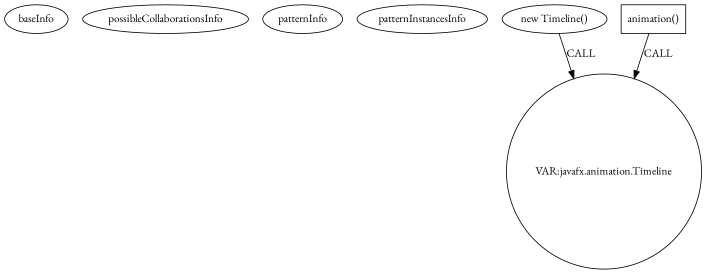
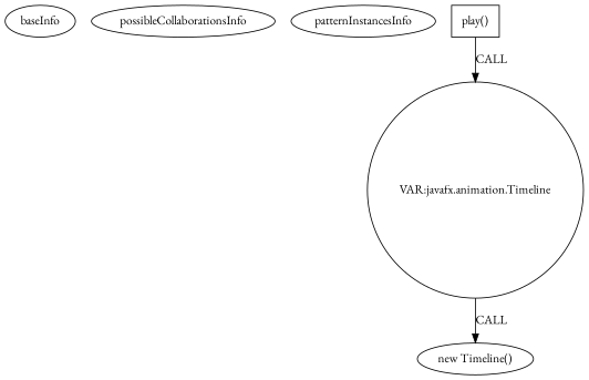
  digraph {
    fontname="EB Garamond"
    node [fontname="EB Garamond"]
    edge [fontname="EB Garamond"]
    baseInfo [category=pattern graphId=1038 isAnonymous=false possibleRelation=false]
    possibleCollaborationsInfo
-   patternInfo [frequency=3.0 patternRootClient=null]
    patternInstancesInfo [0="Marcio-Sistemas-MC-repositorio~/Marcio-Sistemas-MC-repositorio/repositorio-master/controleorcamentofamiliar/src/util/ScreensController.java~ScreensController~891" 1="antoniotorres-CAPOS~/antoniotorres-CAPOS/CAPOS-master/src/main/ScreensController.java~ScreensController~1873" 2="Totenfluch-TPrivateChat-Client~/Totenfluch-TPrivateChat-Client/TPrivateChat-Client-master/TPvtChat-C/src/me/Totenfluch/pack/Main.java~void start(javafx.stage.Stage)~1485"]
    n5 [isFrameworkType=false label="new Timeline()" vertexType=CONSTRUCTOR_CALL]
    n6 [isFrameworkType=false label="VAR:javafx.animation.Timeline" shape=circle vertexType=VARIABLE_EXPRESION]
-   n7 [isFrameworkType=false label="animation()" shape=box vertexType=INSIDE_CALL]
-   n5 -> n6 [label=CALL]
+   n7 [isFrameworkType=false label="play()" shape=box vertexType=INSIDE_CALL]
+   n6 -> n5 [label=CALL]
    n7 -> n6 [label=CALL]
  }
